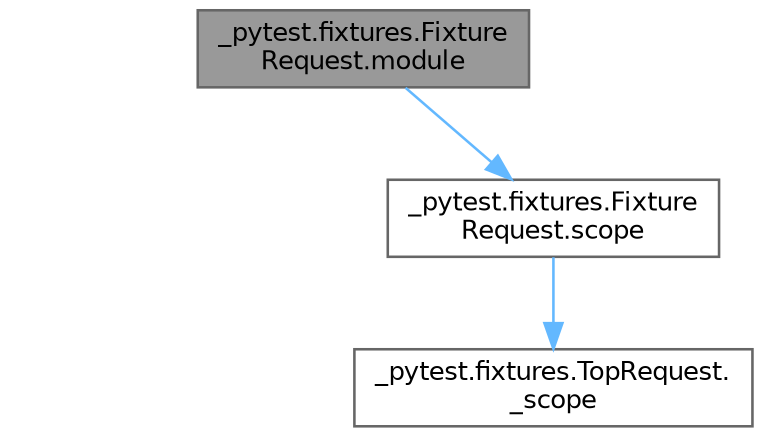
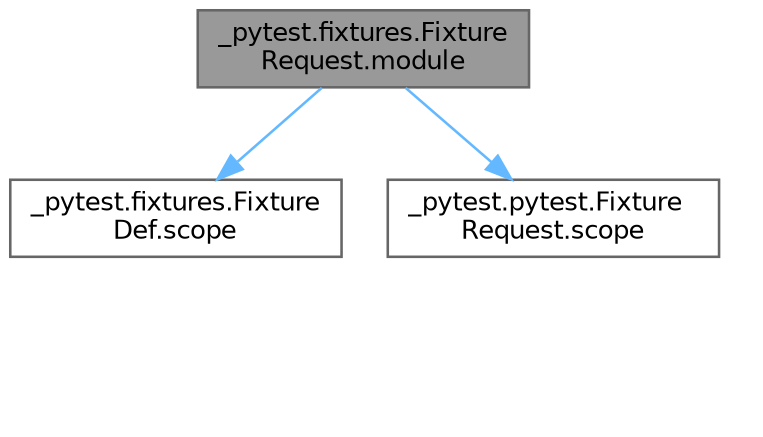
  digraph {
    rankdir=TB
    node [color=grey40 fillcolor=white fontname=Helvetica fontsize=10 shape=box style=filled]
    edge [color=steelblue1 fontname=Helvetica fontsize=10 labelfontname=Helvetica labelfontsize=10 style=solid]
    n1 [color=gray40 fillcolor=grey60 fontcolor=black height=0.2 label="_pytest.fixtures.Fixture\lRequest.module" width=0.4]
-   n3 [height=0.2 label="_pytest.fixtures.Fixture\lRequest.scope" width=0.4]
-   n4 [height=0.2 label="_pytest.fixtures.TopRequest.\l_scope" width=0.4]
+   n2 [height=0.2 label="_pytest.fixtures.Fixture\lDef.scope" width=0.4]
+   n3 [height=0.2 label="_pytest.pytest.Fixture\lRequest.scope" width=0.4]
+   n1 -> n2
    n1 -> n3
-   n3 -> n4
  }
